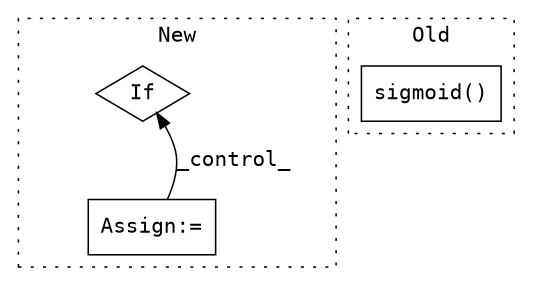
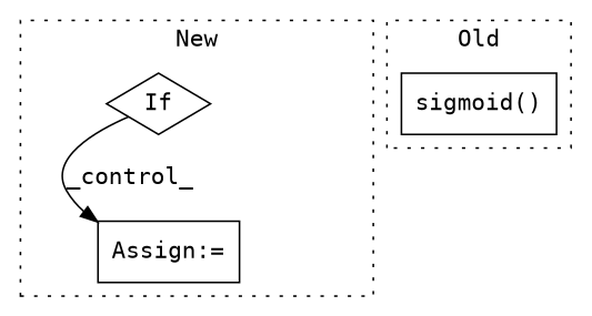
  digraph {
    fontname="DejaVu Sans Mono"
    node [shape=box fontname="DejaVu Sans Mono"]
    n1 [a=96 l="3,14" label=If s="6973,6994" shape=diamond]
    n2 [a=68 l=3 label="Assign:=" s=7009]
    n3 [a=75 l=29 label="sigmoid()" s=6362]
    subgraph cluster_1 {
      label=New
      style=dotted
      n1
      n2
    }
    subgraph cluster_2 {
      label=Old
      style=dotted
      n3
    }
-   n2 -> n1 [label=_control_ fontname="DejaVu Sans Mono"]
+   n1 -> n2 [label=_control_ fontname="DejaVu Sans Mono"]
  }
